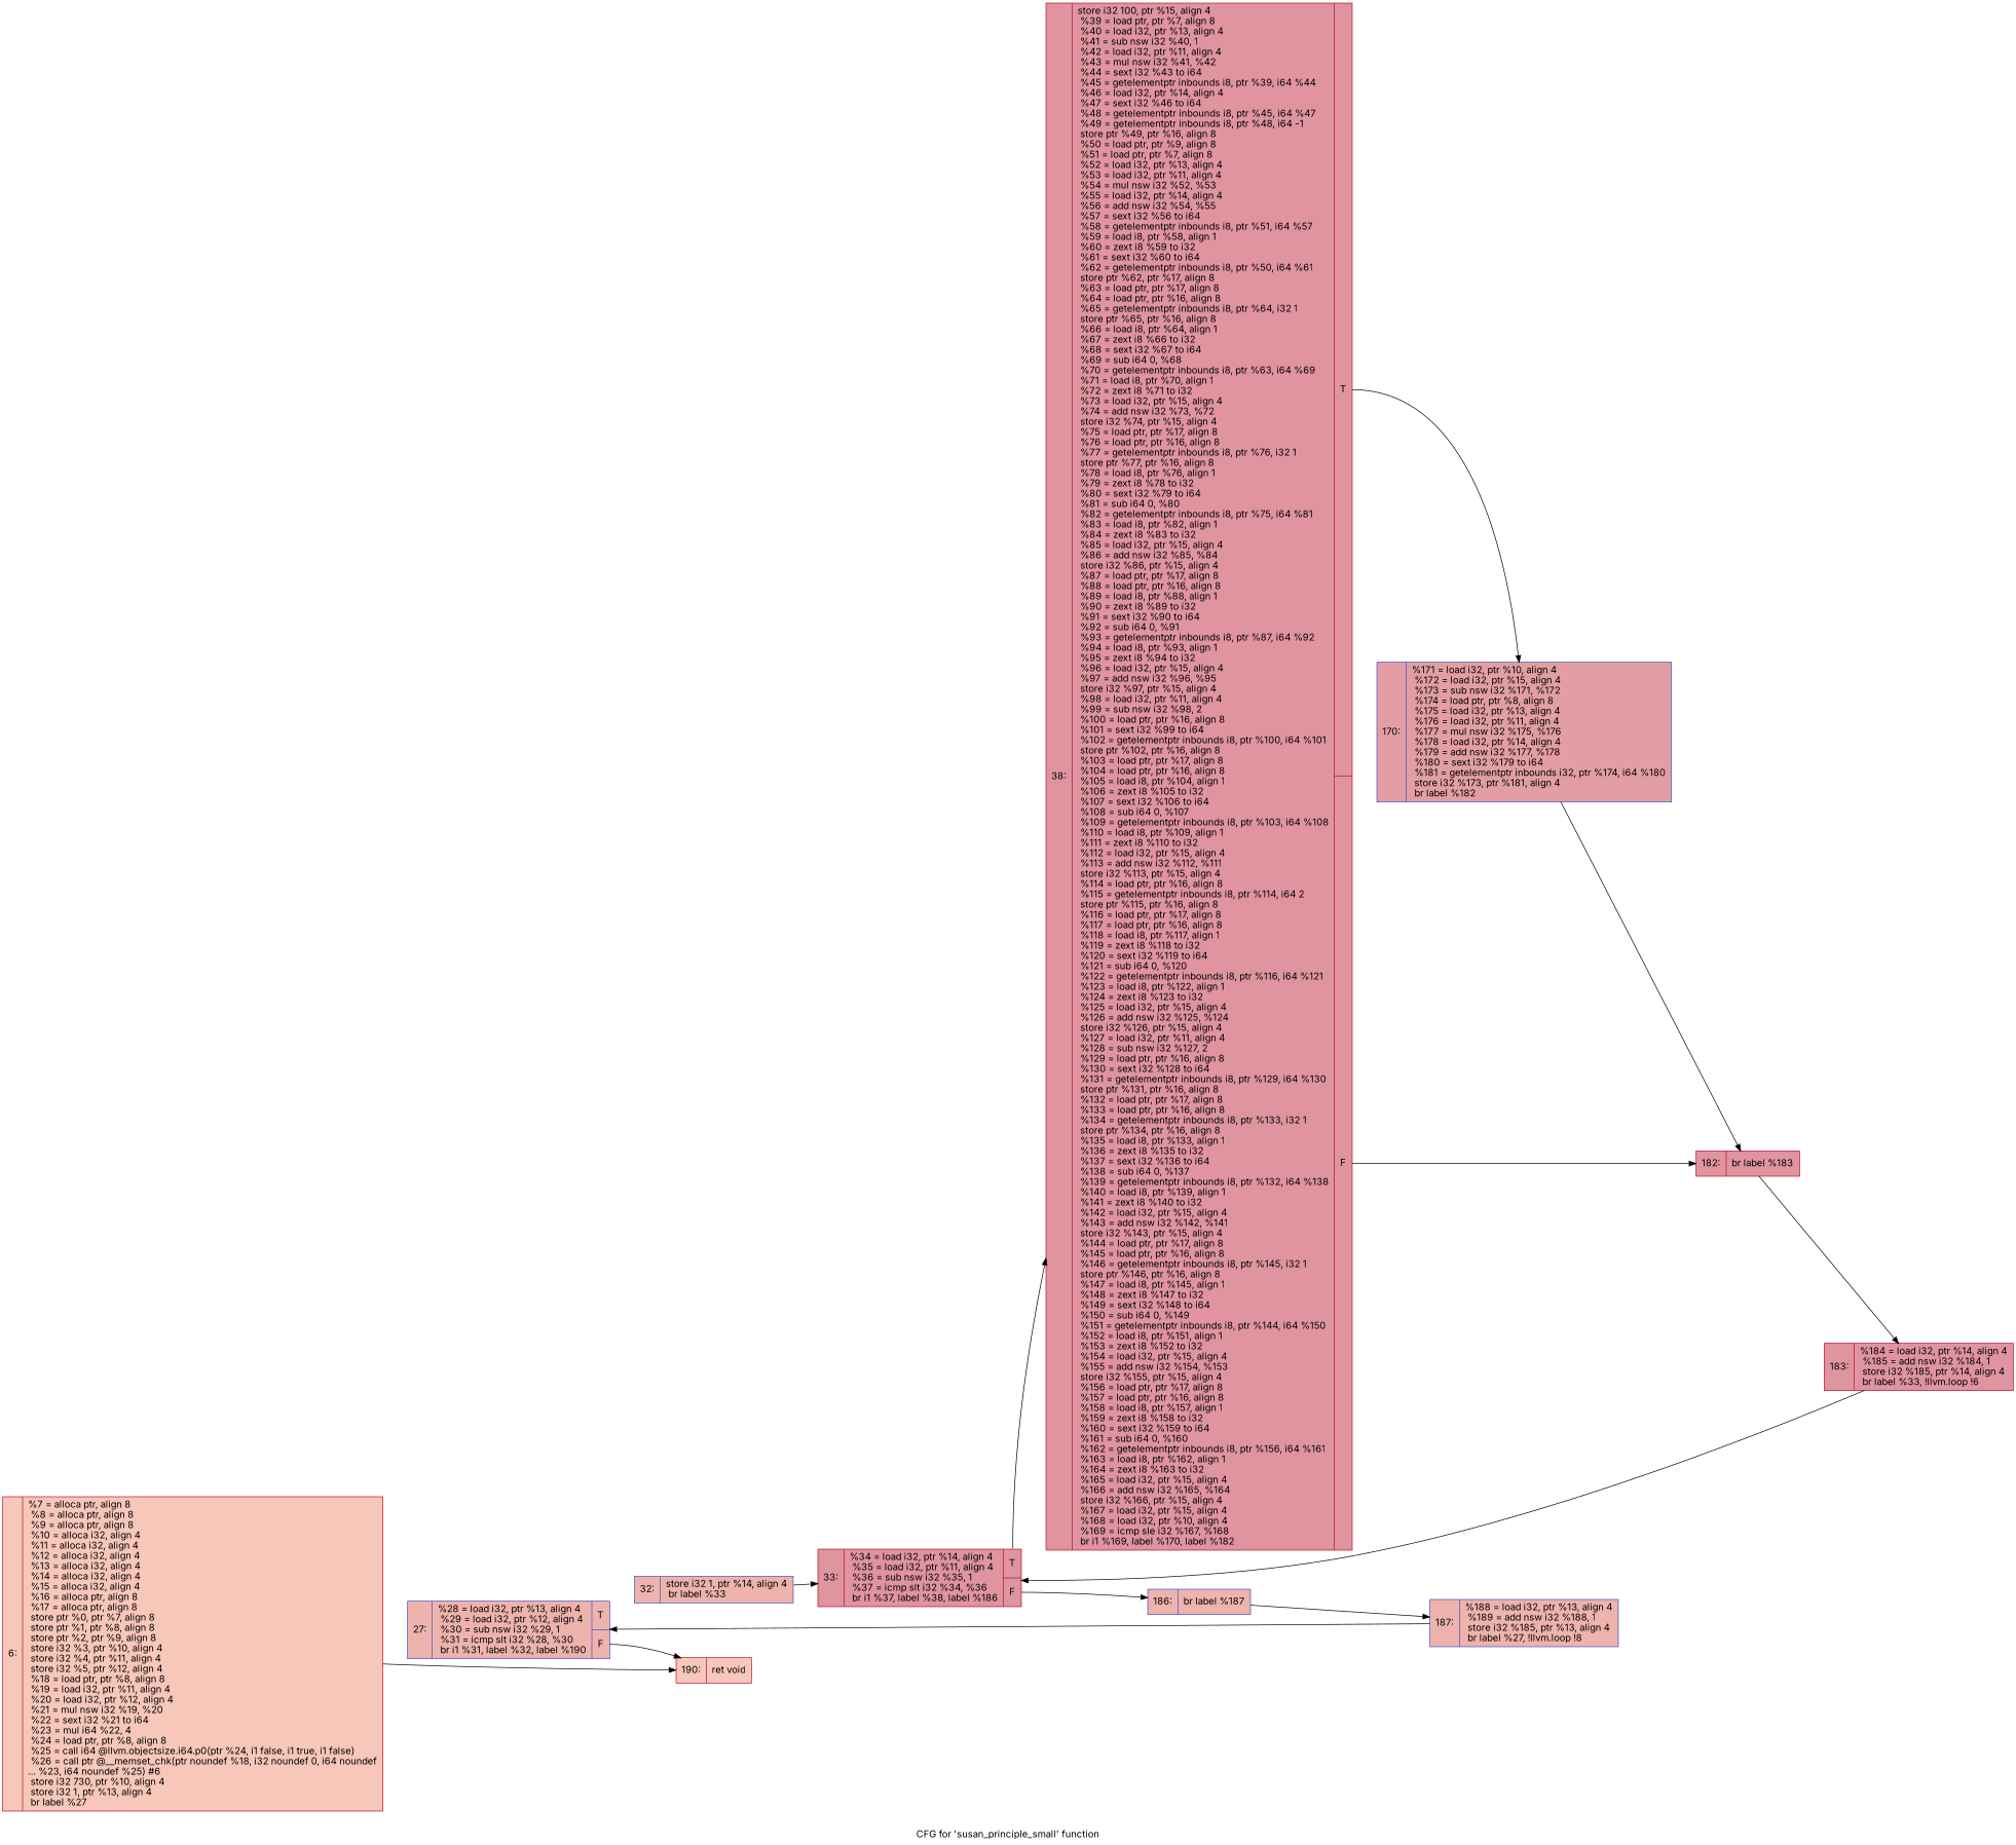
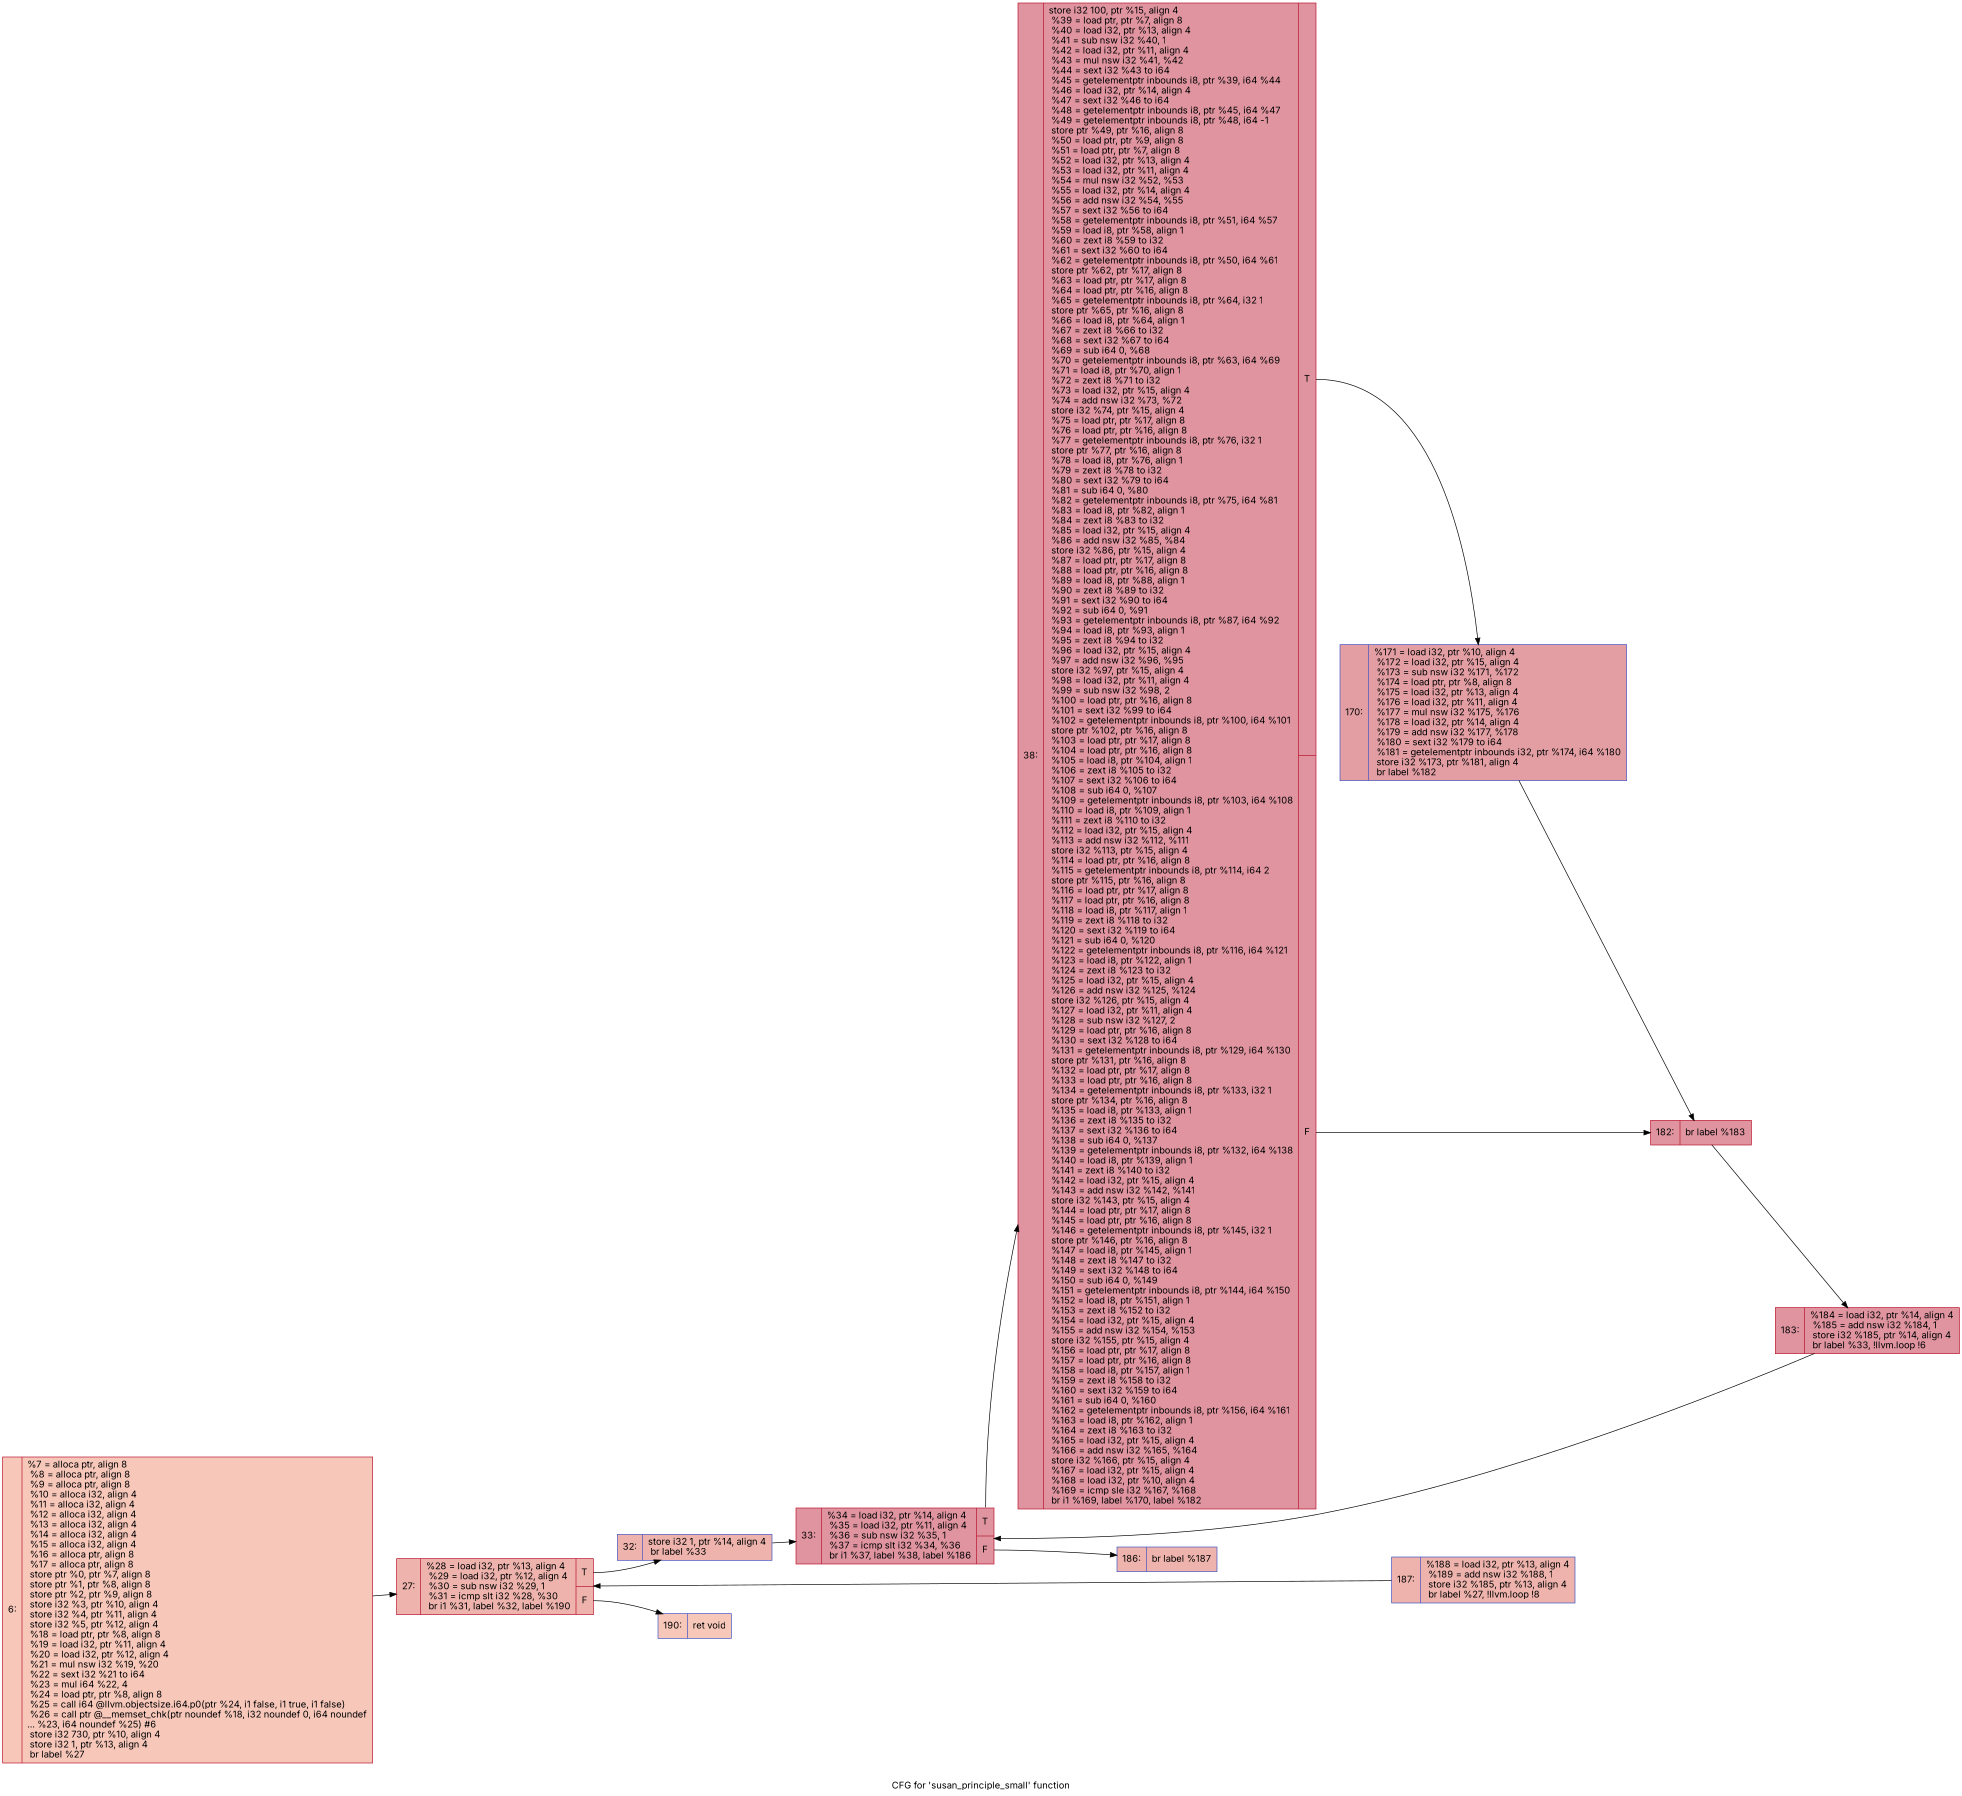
  digraph {
    fontname=Inter
    label="CFG for 'susan_principle_small' function"
    rankdir=LR
    node [color="#3d50c3ff" fillcolor="#d6524470" fontname=Inter shape=record style=filled]
    edge [fontname=Inter]
    n1 [color="#b70d28ff" fillcolor="#ec7f6370" label="{6:\l|  %7 = alloca ptr, align 8\l  %8 = alloca ptr, align 8\l  %9 = alloca ptr, align 8\l  %10 = alloca i32, align 4\l  %11 = alloca i32, align 4\l  %12 = alloca i32, align 4\l  %13 = alloca i32, align 4\l  %14 = alloca i32, align 4\l  %15 = alloca i32, align 4\l  %16 = alloca ptr, align 8\l  %17 = alloca ptr, align 8\l  store ptr %0, ptr %7, align 8\l  store ptr %1, ptr %8, align 8\l  store ptr %2, ptr %9, align 8\l  store i32 %3, ptr %10, align 4\l  store i32 %4, ptr %11, align 4\l  store i32 %5, ptr %12, align 4\l  %18 = load ptr, ptr %8, align 8\l  %19 = load i32, ptr %11, align 4\l  %20 = load i32, ptr %12, align 4\l  %21 = mul nsw i32 %19, %20\l  %22 = sext i32 %21 to i64\l  %23 = mul i64 %22, 4\l  %24 = load ptr, ptr %8, align 8\l  %25 = call i64 @llvm.objectsize.i64.p0(ptr %24, i1 false, i1 true, i1 false)\l  %26 = call ptr @__memset_chk(ptr noundef %18, i32 noundef 0, i64 noundef\l... %23, i64 noundef %25) #6\l  store i32 730, ptr %10, align 4\l  store i32 1, ptr %13, align 4\l  br label %27\l}"]
-   n2 [label="{27:\l|  %28 = load i32, ptr %13, align 4\l  %29 = load i32, ptr %12, align 4\l  %30 = sub nsw i32 %29, 1\l  %31 = icmp slt i32 %28, %30\l  br i1 %31, label %32, label %190\l|{<s0>T|<s1>F}}"]
+   n2 [color="#b70d28ff" label="{27:\l|  %28 = load i32, ptr %13, align 4\l  %29 = load i32, ptr %12, align 4\l  %30 = sub nsw i32 %29, 1\l  %31 = icmp slt i32 %28, %30\l  br i1 %31, label %32, label %190\l|{<s0>T|<s1>F}}"]
    n3 [label="{32:\l|  store i32 1, ptr %14, align 4\l  br label %33\l}"]
-   n4 [color="#b70d28ff" fillcolor="#ec7f6370" label="{190:\l|  ret void\l}"]
+   n4 [fillcolor="#ec7f6370" label="{190:\l|  ret void\l}"]
    n5 [color="#b70d28ff" fillcolor="#b70d2870" label="{33:\l|  %34 = load i32, ptr %14, align 4\l  %35 = load i32, ptr %11, align 4\l  %36 = sub nsw i32 %35, 1\l  %37 = icmp slt i32 %34, %36\l  br i1 %37, label %38, label %186\l|{<s0>T|<s1>F}}"]
    n6 [color="#b70d28ff" fillcolor="#b70d2870" label="{38:\l|  store i32 100, ptr %15, align 4\l  %39 = load ptr, ptr %7, align 8\l  %40 = load i32, ptr %13, align 4\l  %41 = sub nsw i32 %40, 1\l  %42 = load i32, ptr %11, align 4\l  %43 = mul nsw i32 %41, %42\l  %44 = sext i32 %43 to i64\l  %45 = getelementptr inbounds i8, ptr %39, i64 %44\l  %46 = load i32, ptr %14, align 4\l  %47 = sext i32 %46 to i64\l  %48 = getelementptr inbounds i8, ptr %45, i64 %47\l  %49 = getelementptr inbounds i8, ptr %48, i64 -1\l  store ptr %49, ptr %16, align 8\l  %50 = load ptr, ptr %9, align 8\l  %51 = load ptr, ptr %7, align 8\l  %52 = load i32, ptr %13, align 4\l  %53 = load i32, ptr %11, align 4\l  %54 = mul nsw i32 %52, %53\l  %55 = load i32, ptr %14, align 4\l  %56 = add nsw i32 %54, %55\l  %57 = sext i32 %56 to i64\l  %58 = getelementptr inbounds i8, ptr %51, i64 %57\l  %59 = load i8, ptr %58, align 1\l  %60 = zext i8 %59 to i32\l  %61 = sext i32 %60 to i64\l  %62 = getelementptr inbounds i8, ptr %50, i64 %61\l  store ptr %62, ptr %17, align 8\l  %63 = load ptr, ptr %17, align 8\l  %64 = load ptr, ptr %16, align 8\l  %65 = getelementptr inbounds i8, ptr %64, i32 1\l  store ptr %65, ptr %16, align 8\l  %66 = load i8, ptr %64, align 1\l  %67 = zext i8 %66 to i32\l  %68 = sext i32 %67 to i64\l  %69 = sub i64 0, %68\l  %70 = getelementptr inbounds i8, ptr %63, i64 %69\l  %71 = load i8, ptr %70, align 1\l  %72 = zext i8 %71 to i32\l  %73 = load i32, ptr %15, align 4\l  %74 = add nsw i32 %73, %72\l  store i32 %74, ptr %15, align 4\l  %75 = load ptr, ptr %17, align 8\l  %76 = load ptr, ptr %16, align 8\l  %77 = getelementptr inbounds i8, ptr %76, i32 1\l  store ptr %77, ptr %16, align 8\l  %78 = load i8, ptr %76, align 1\l  %79 = zext i8 %78 to i32\l  %80 = sext i32 %79 to i64\l  %81 = sub i64 0, %80\l  %82 = getelementptr inbounds i8, ptr %75, i64 %81\l  %83 = load i8, ptr %82, align 1\l  %84 = zext i8 %83 to i32\l  %85 = load i32, ptr %15, align 4\l  %86 = add nsw i32 %85, %84\l  store i32 %86, ptr %15, align 4\l  %87 = load ptr, ptr %17, align 8\l  %88 = load ptr, ptr %16, align 8\l  %89 = load i8, ptr %88, align 1\l  %90 = zext i8 %89 to i32\l  %91 = sext i32 %90 to i64\l  %92 = sub i64 0, %91\l  %93 = getelementptr inbounds i8, ptr %87, i64 %92\l  %94 = load i8, ptr %93, align 1\l  %95 = zext i8 %94 to i32\l  %96 = load i32, ptr %15, align 4\l  %97 = add nsw i32 %96, %95\l  store i32 %97, ptr %15, align 4\l  %98 = load i32, ptr %11, align 4\l  %99 = sub nsw i32 %98, 2\l  %100 = load ptr, ptr %16, align 8\l  %101 = sext i32 %99 to i64\l  %102 = getelementptr inbounds i8, ptr %100, i64 %101\l  store ptr %102, ptr %16, align 8\l  %103 = load ptr, ptr %17, align 8\l  %104 = load ptr, ptr %16, align 8\l  %105 = load i8, ptr %104, align 1\l  %106 = zext i8 %105 to i32\l  %107 = sext i32 %106 to i64\l  %108 = sub i64 0, %107\l  %109 = getelementptr inbounds i8, ptr %103, i64 %108\l  %110 = load i8, ptr %109, align 1\l  %111 = zext i8 %110 to i32\l  %112 = load i32, ptr %15, align 4\l  %113 = add nsw i32 %112, %111\l  store i32 %113, ptr %15, align 4\l  %114 = load ptr, ptr %16, align 8\l  %115 = getelementptr inbounds i8, ptr %114, i64 2\l  store ptr %115, ptr %16, align 8\l  %116 = load ptr, ptr %17, align 8\l  %117 = load ptr, ptr %16, align 8\l  %118 = load i8, ptr %117, align 1\l  %119 = zext i8 %118 to i32\l  %120 = sext i32 %119 to i64\l  %121 = sub i64 0, %120\l  %122 = getelementptr inbounds i8, ptr %116, i64 %121\l  %123 = load i8, ptr %122, align 1\l  %124 = zext i8 %123 to i32\l  %125 = load i32, ptr %15, align 4\l  %126 = add nsw i32 %125, %124\l  store i32 %126, ptr %15, align 4\l  %127 = load i32, ptr %11, align 4\l  %128 = sub nsw i32 %127, 2\l  %129 = load ptr, ptr %16, align 8\l  %130 = sext i32 %128 to i64\l  %131 = getelementptr inbounds i8, ptr %129, i64 %130\l  store ptr %131, ptr %16, align 8\l  %132 = load ptr, ptr %17, align 8\l  %133 = load ptr, ptr %16, align 8\l  %134 = getelementptr inbounds i8, ptr %133, i32 1\l  store ptr %134, ptr %16, align 8\l  %135 = load i8, ptr %133, align 1\l  %136 = zext i8 %135 to i32\l  %137 = sext i32 %136 to i64\l  %138 = sub i64 0, %137\l  %139 = getelementptr inbounds i8, ptr %132, i64 %138\l  %140 = load i8, ptr %139, align 1\l  %141 = zext i8 %140 to i32\l  %142 = load i32, ptr %15, align 4\l  %143 = add nsw i32 %142, %141\l  store i32 %143, ptr %15, align 4\l  %144 = load ptr, ptr %17, align 8\l  %145 = load ptr, ptr %16, align 8\l  %146 = getelementptr inbounds i8, ptr %145, i32 1\l  store ptr %146, ptr %16, align 8\l  %147 = load i8, ptr %145, align 1\l  %148 = zext i8 %147 to i32\l  %149 = sext i32 %148 to i64\l  %150 = sub i64 0, %149\l  %151 = getelementptr inbounds i8, ptr %144, i64 %150\l  %152 = load i8, ptr %151, align 1\l  %153 = zext i8 %152 to i32\l  %154 = load i32, ptr %15, align 4\l  %155 = add nsw i32 %154, %153\l  store i32 %155, ptr %15, align 4\l  %156 = load ptr, ptr %17, align 8\l  %157 = load ptr, ptr %16, align 8\l  %158 = load i8, ptr %157, align 1\l  %159 = zext i8 %158 to i32\l  %160 = sext i32 %159 to i64\l  %161 = sub i64 0, %160\l  %162 = getelementptr inbounds i8, ptr %156, i64 %161\l  %163 = load i8, ptr %162, align 1\l  %164 = zext i8 %163 to i32\l  %165 = load i32, ptr %15, align 4\l  %166 = add nsw i32 %165, %164\l  store i32 %166, ptr %15, align 4\l  %167 = load i32, ptr %15, align 4\l  %168 = load i32, ptr %10, align 4\l  %169 = icmp sle i32 %167, %168\l  br i1 %169, label %170, label %182\l|{<s0>T|<s1>F}}"]
    n7 [label="{186:\l|  br label %187\l}"]
    n8 [fillcolor="#be242e70" label="{170:\l|  %171 = load i32, ptr %10, align 4\l  %172 = load i32, ptr %15, align 4\l  %173 = sub nsw i32 %171, %172\l  %174 = load ptr, ptr %8, align 8\l  %175 = load i32, ptr %13, align 4\l  %176 = load i32, ptr %11, align 4\l  %177 = mul nsw i32 %175, %176\l  %178 = load i32, ptr %14, align 4\l  %179 = add nsw i32 %177, %178\l  %180 = sext i32 %179 to i64\l  %181 = getelementptr inbounds i32, ptr %174, i64 %180\l  store i32 %173, ptr %181, align 4\l  br label %182\l}"]
    n9 [color="#b70d28ff" fillcolor="#b70d2870" label="{182:\l|  br label %183\l}"]
    n10 [label="{187:\l|  %188 = load i32, ptr %13, align 4\l  %189 = add nsw i32 %188, 1\l  store i32 %185, ptr %13, align 4\l  br label %27, !llvm.loop !8\l}"]
    n11 [color="#b70d28ff" fillcolor="#b70d2870" label="{183:\l|  %184 = load i32, ptr %14, align 4\l  %185 = add nsw i32 %184, 1\l  store i32 %185, ptr %14, align 4\l  br label %33, !llvm.loop !6\l}"]
-   n1 -> n4
+   n1 -> n2
+   n2 -> n3 [tailport=s0]
    n2 -> n4 [tailport=s1]
    n3 -> n5
    n5 -> n6 [tailport=s0]
    n5 -> n7 [tailport=s1]
    n6 -> n8 [tailport=s0]
    n6 -> n9 [tailport=s1]
-   n7 -> n10
    n8 -> n9
    n9 -> n11
    n10 -> n2
    n11 -> n5
  }
